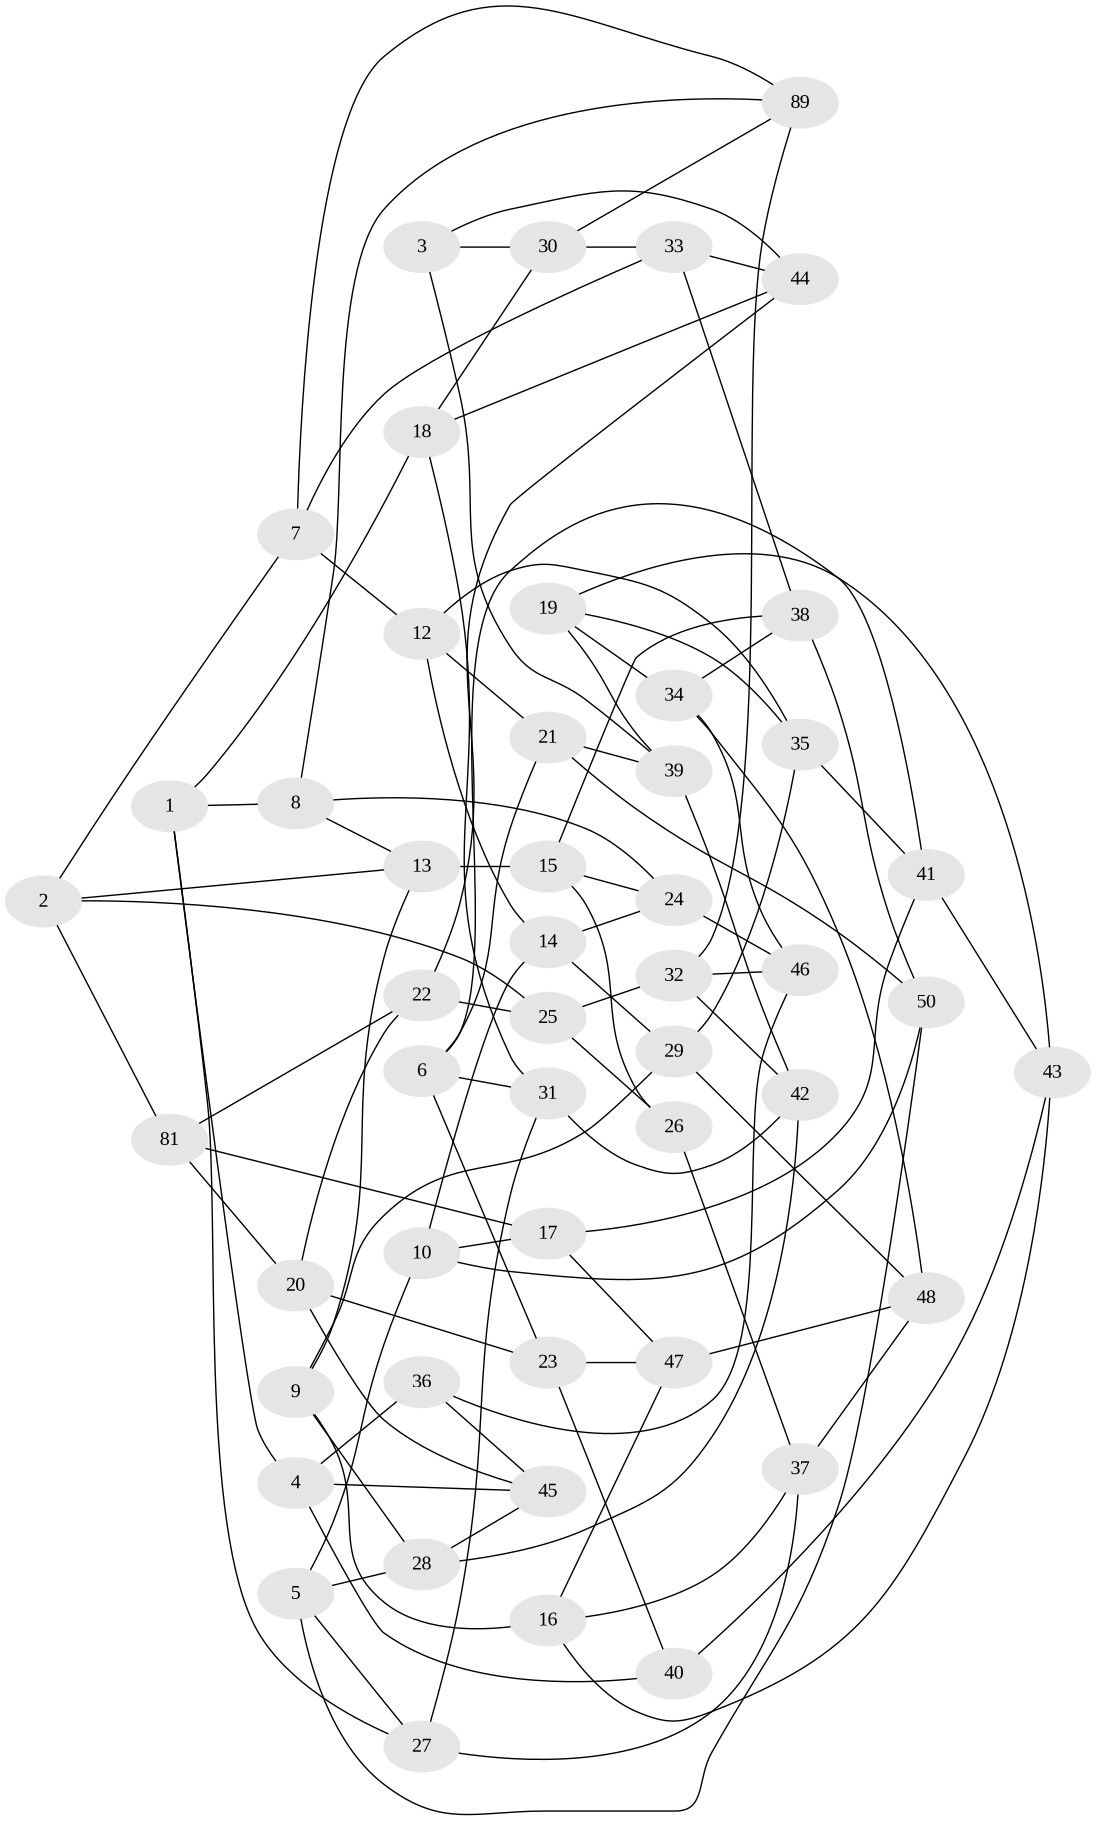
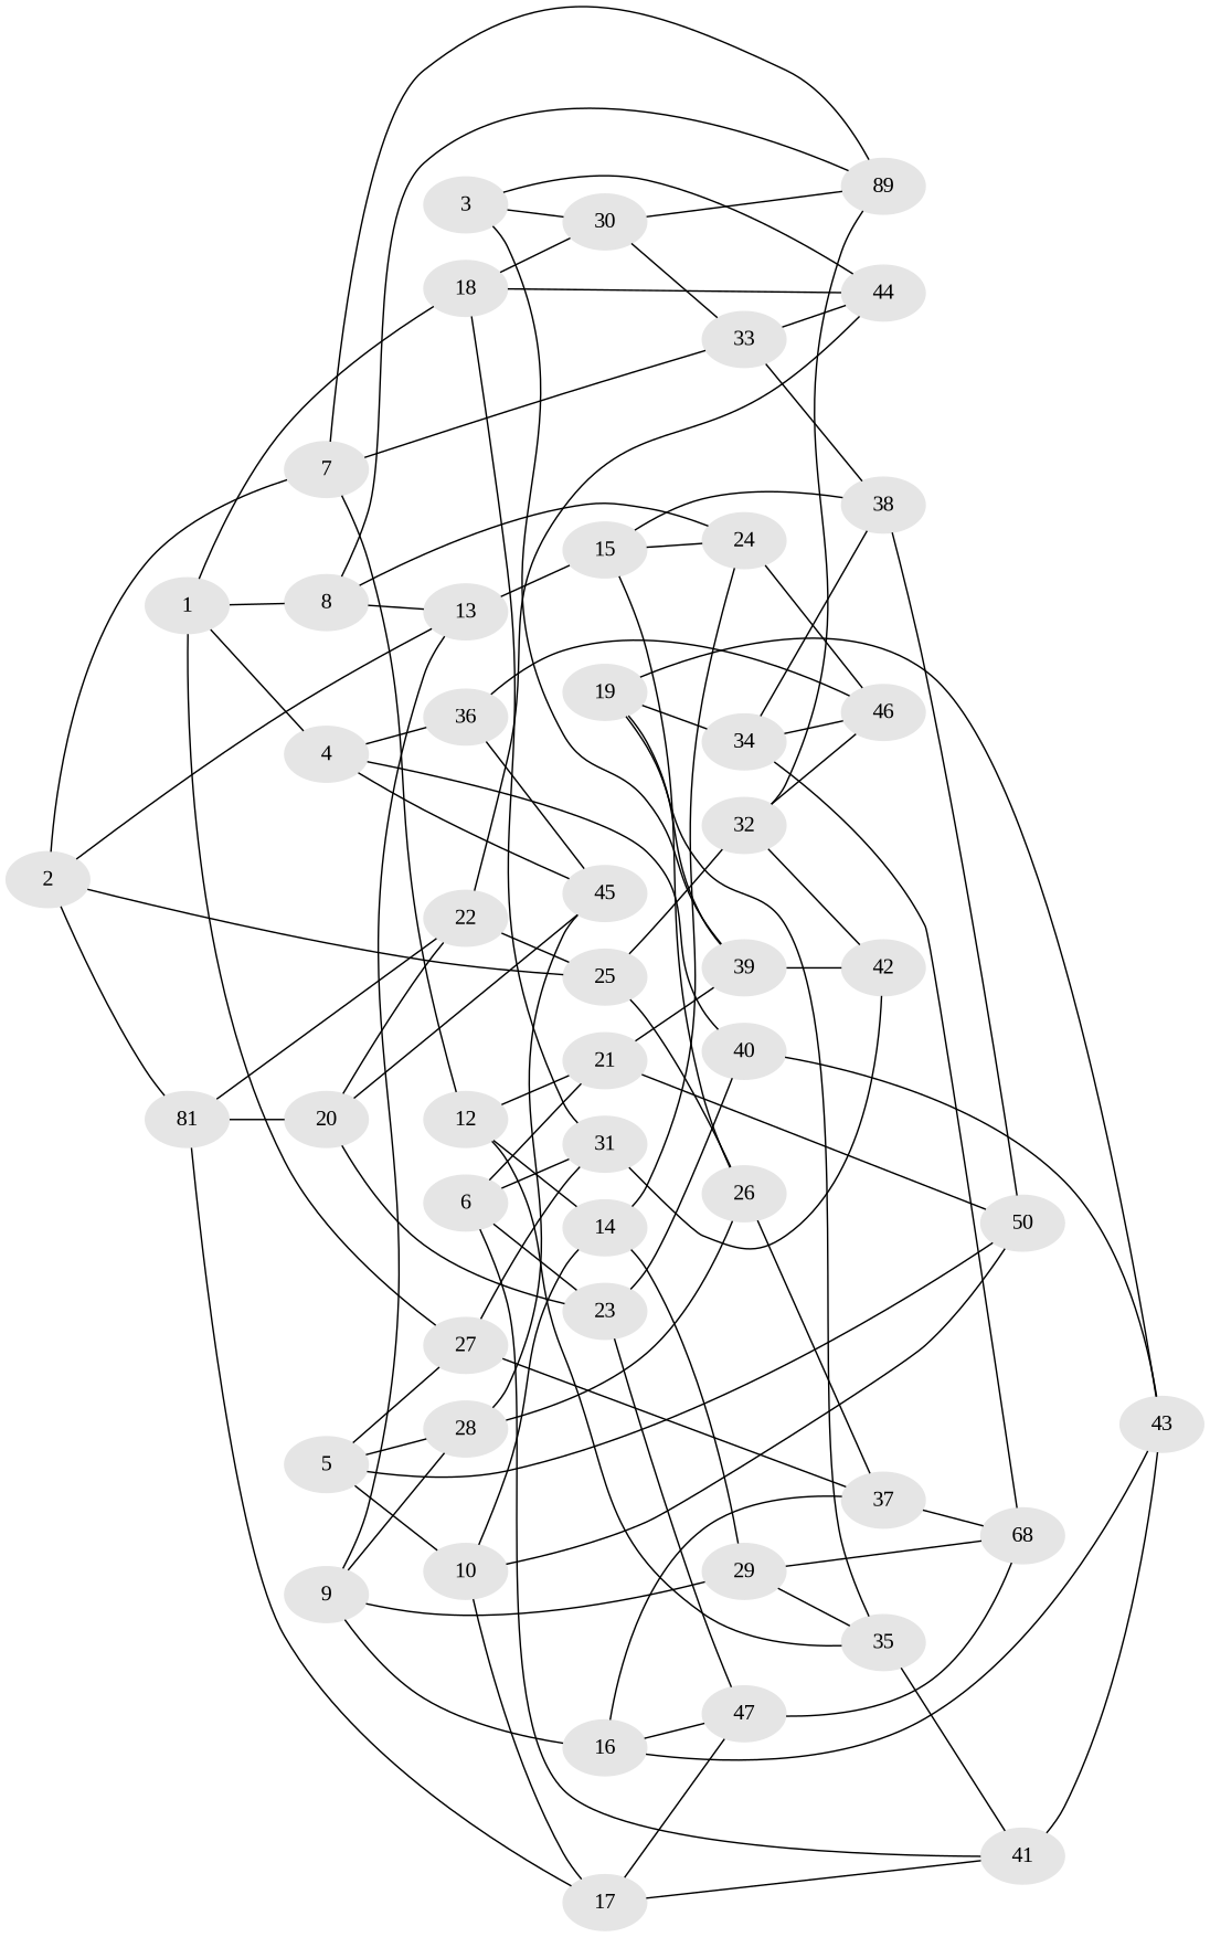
  graph {
    fontname="Liberation Serif"
    rankdir=LR
    node [color=gray90 fontname="Liberation Serif" style=filled]
    edge [fontname="Liberation Serif"]
    1
    4
    8
    18
    27
    36
    40
    45
    13
    n10 [label=89]
    24
    30
    44
    31
    37
    2
    7
    n18 [label=81]
    25
    12
    33
    17
    20
    22
    15
    26
    32
    3
    39
    46
    42
    43
    5
    10
    28
    50
    14
    6
    21
    23
    41
    47
    35
    38
    9
    16
    29
-   48
+   48 [label=68]
    19
    34
    1 -- 4
    1 -- 8
    1 -- 18
    1 -- 27
    4 -- 36
    4 -- 40
    4 -- 45
    8 -- 13
    8 -- n10
    8 -- 24
    18 -- 30
    18 -- 44
    18 -- 31
    27 -- 31
    27 -- 37
    36 -- 45
    36 -- 46
    40 -- 43
    13 -- 15
    24 -- 46
    30 -- n10
    30 -- 33
    31 -- 42
    37 -- 48
    2 -- 13
    2 -- 7
    2 -- n18
    2 -- 25
    7 -- n10
    7 -- 12
    7 -- 33
    n18 -- 17
    n18 -- 20
    n18 -- 22
    25 -- 26
    25 -- 32
    12 -- 14
    12 -- 21
    12 -- 35
    33 -- 44
    33 -- 38
    17 -- 41
    17 -- 47
    20 -- 45
    20 -- 22
    20 -- 23
    22 -- 44
    22 -- 25
    15 -- 24
    15 -- 26
    15 -- 38
    26 -- 37
    32 -- n10
    32 -- 46
    32 -- 42
    3 -- 30
    3 -- 44
    3 -- 39
    39 -- 42
    5 -- 27
    5 -- 10
    5 -- 28
    5 -- 50
    10 -- 17
    10 -- 50
    10 -- 14
    28 -- 45
-   28 -- 42
+   28 -- 26
    14 -- 24
    14 -- 29
    6 -- 31
    6 -- 21
    6 -- 23
    6 -- 41
    21 -- 39
    21 -- 50
    23 -- 40
    23 -- 47
    41 -- 43
    47 -- 48
    35 -- 41
    38 -- 50
    9 -- 13
    9 -- 28
    9 -- 16
    9 -- 29
    16 -- 37
    16 -- 43
    16 -- 47
    29 -- 35
    29 -- 48
    19 -- 39
    19 -- 43
    19 -- 35
    19 -- 34
    34 -- 46
    34 -- 38
    34 -- 48
  }
